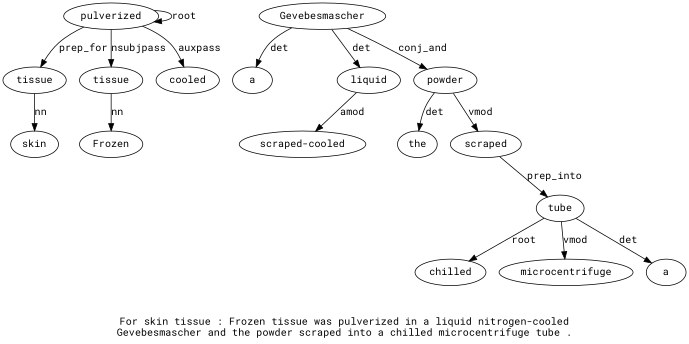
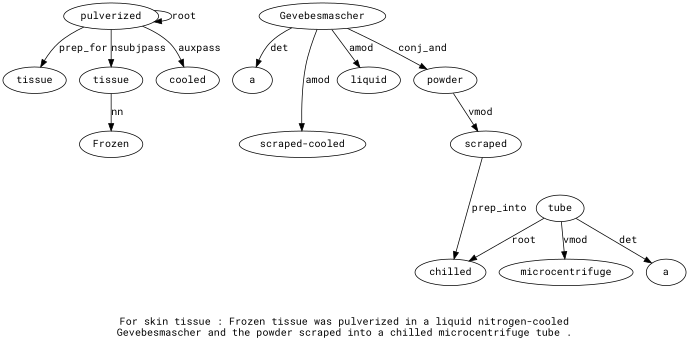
  digraph {
    fontname="Roboto Mono"
    label="For skin tissue : Frozen tissue was pulverized in a liquid nitrogen-cooled\nGevebesmascher and the powder scraped into a chilled microcentrifuge tube ."
    node [fillcolor=white fontname="Roboto Mono" style=filled]
    edge [fontname="Roboto Mono"]
    n1 [label=tissue]
-   n2 [label=skin]
    n3 [label=pulverized]
    n4 [label=tissue]
    n5 [label=cooled]
    n6 [label=Frozen]
    n7 [label=Gevebesmascher]
    n8 [label=a]
    n9 [label=liquid]
    n10 [label="scraped-cooled"]
    n11 [label=powder]
-   n12 [label=the]
    n13 [label=scraped]
    n14 [label=tube]
    n15 [label=a]
    n16 [label=chilled]
    n17 [label=microcentrifuge]
-   n1 -> n2 [label=nn]
    n3 -> n1 [label=prep_for]
    n3 -> n3 [label=root]
    n3 -> n4 [label=nsubjpass]
    n3 -> n5 [label=auxpass]
    n4 -> n6 [label=nn]
    n7 -> n8 [label=det]
-   n7 -> n9 [label=det]
-   n9 -> n10 [label=amod]
+   n7 -> n9 [label=amod]
+   n7 -> n10 [label=amod]
    n7 -> n11 [label=conj_and]
-   n11 -> n12 [label=det]
    n11 -> n13 [label=vmod]
-   n13 -> n14 [label=prep_into]
+   n13 -> n16 [label=prep_into]
    n14 -> n15 [label=det]
    n14 -> n16 [label=root]
    n14 -> n17 [label=vmod]
  }
